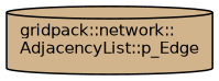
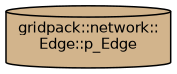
  digraph {
    rankdir=LR
-   n1 [color=black fillcolor=tan fontname=Helvetica fontsize=10 height=0.2 label="gridpack::network::\lAdjacencyList::p_Edge" shape=cylinder style=filled width=0.4]
+   n1 [color=black fillcolor=tan fontname=Helvetica fontsize=10 height=0.2 label="gridpack::network::\lEdge::p_Edge" shape=cylinder style=filled width=0.4]
  }
